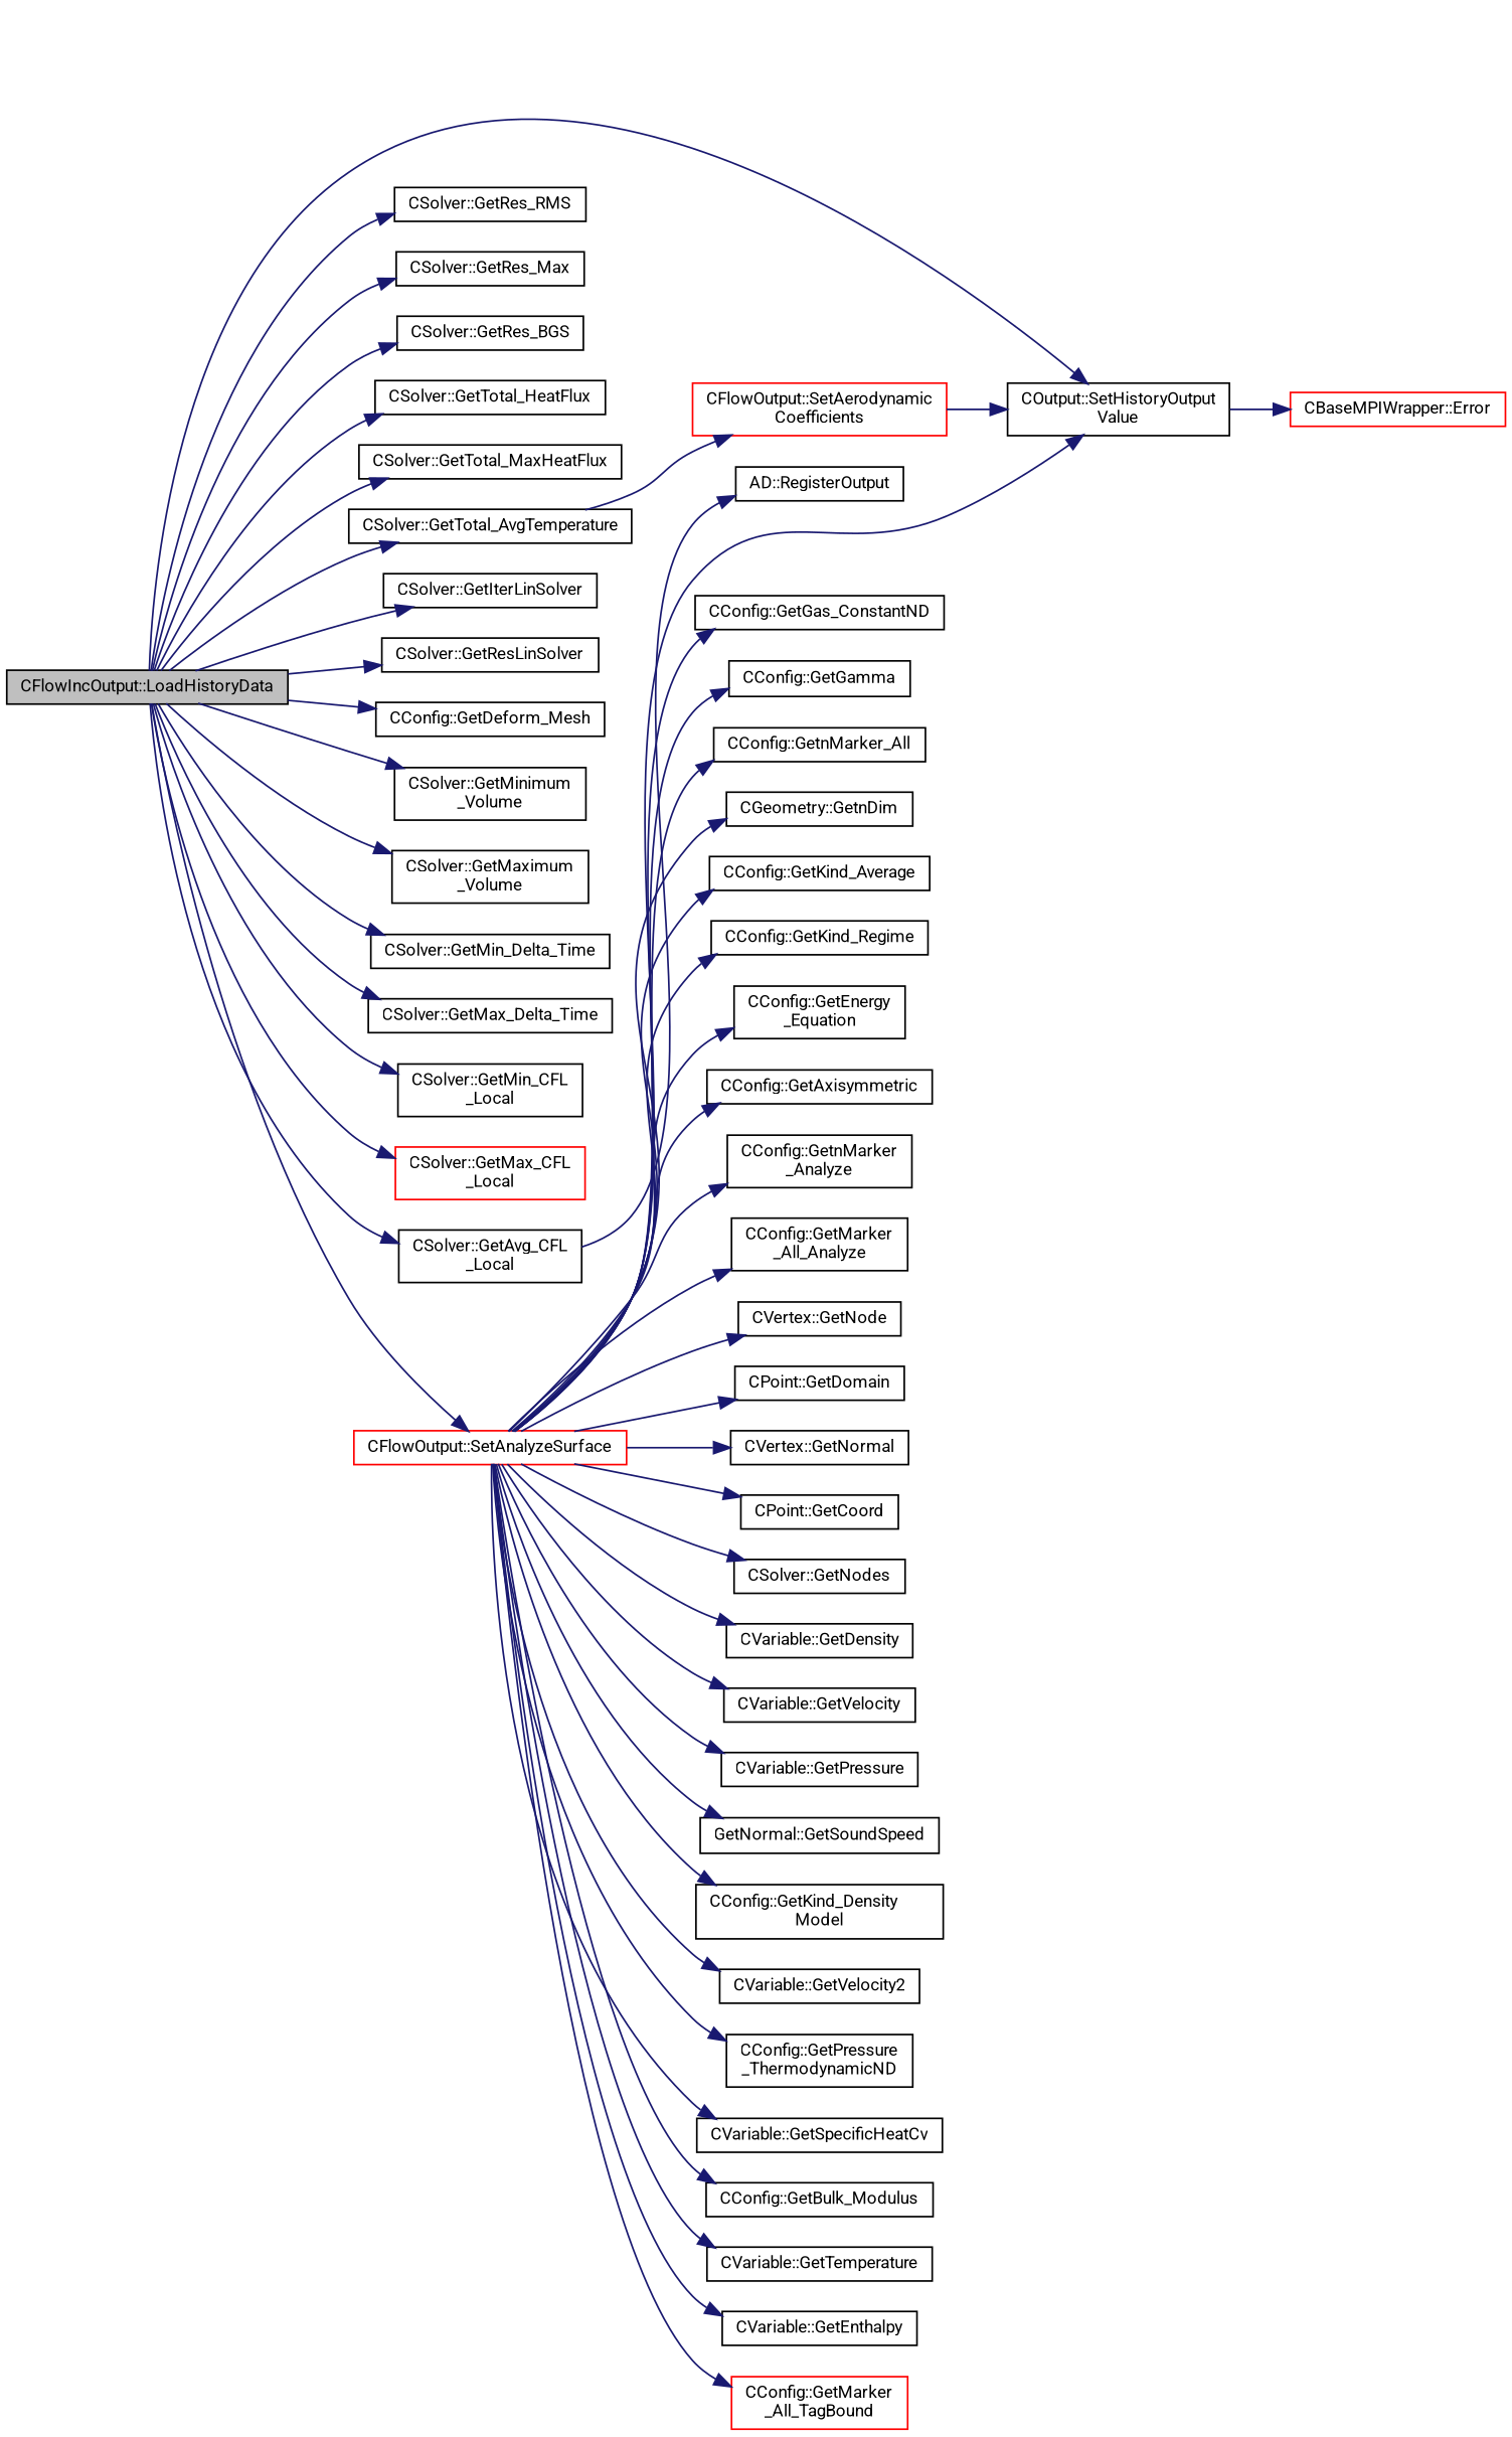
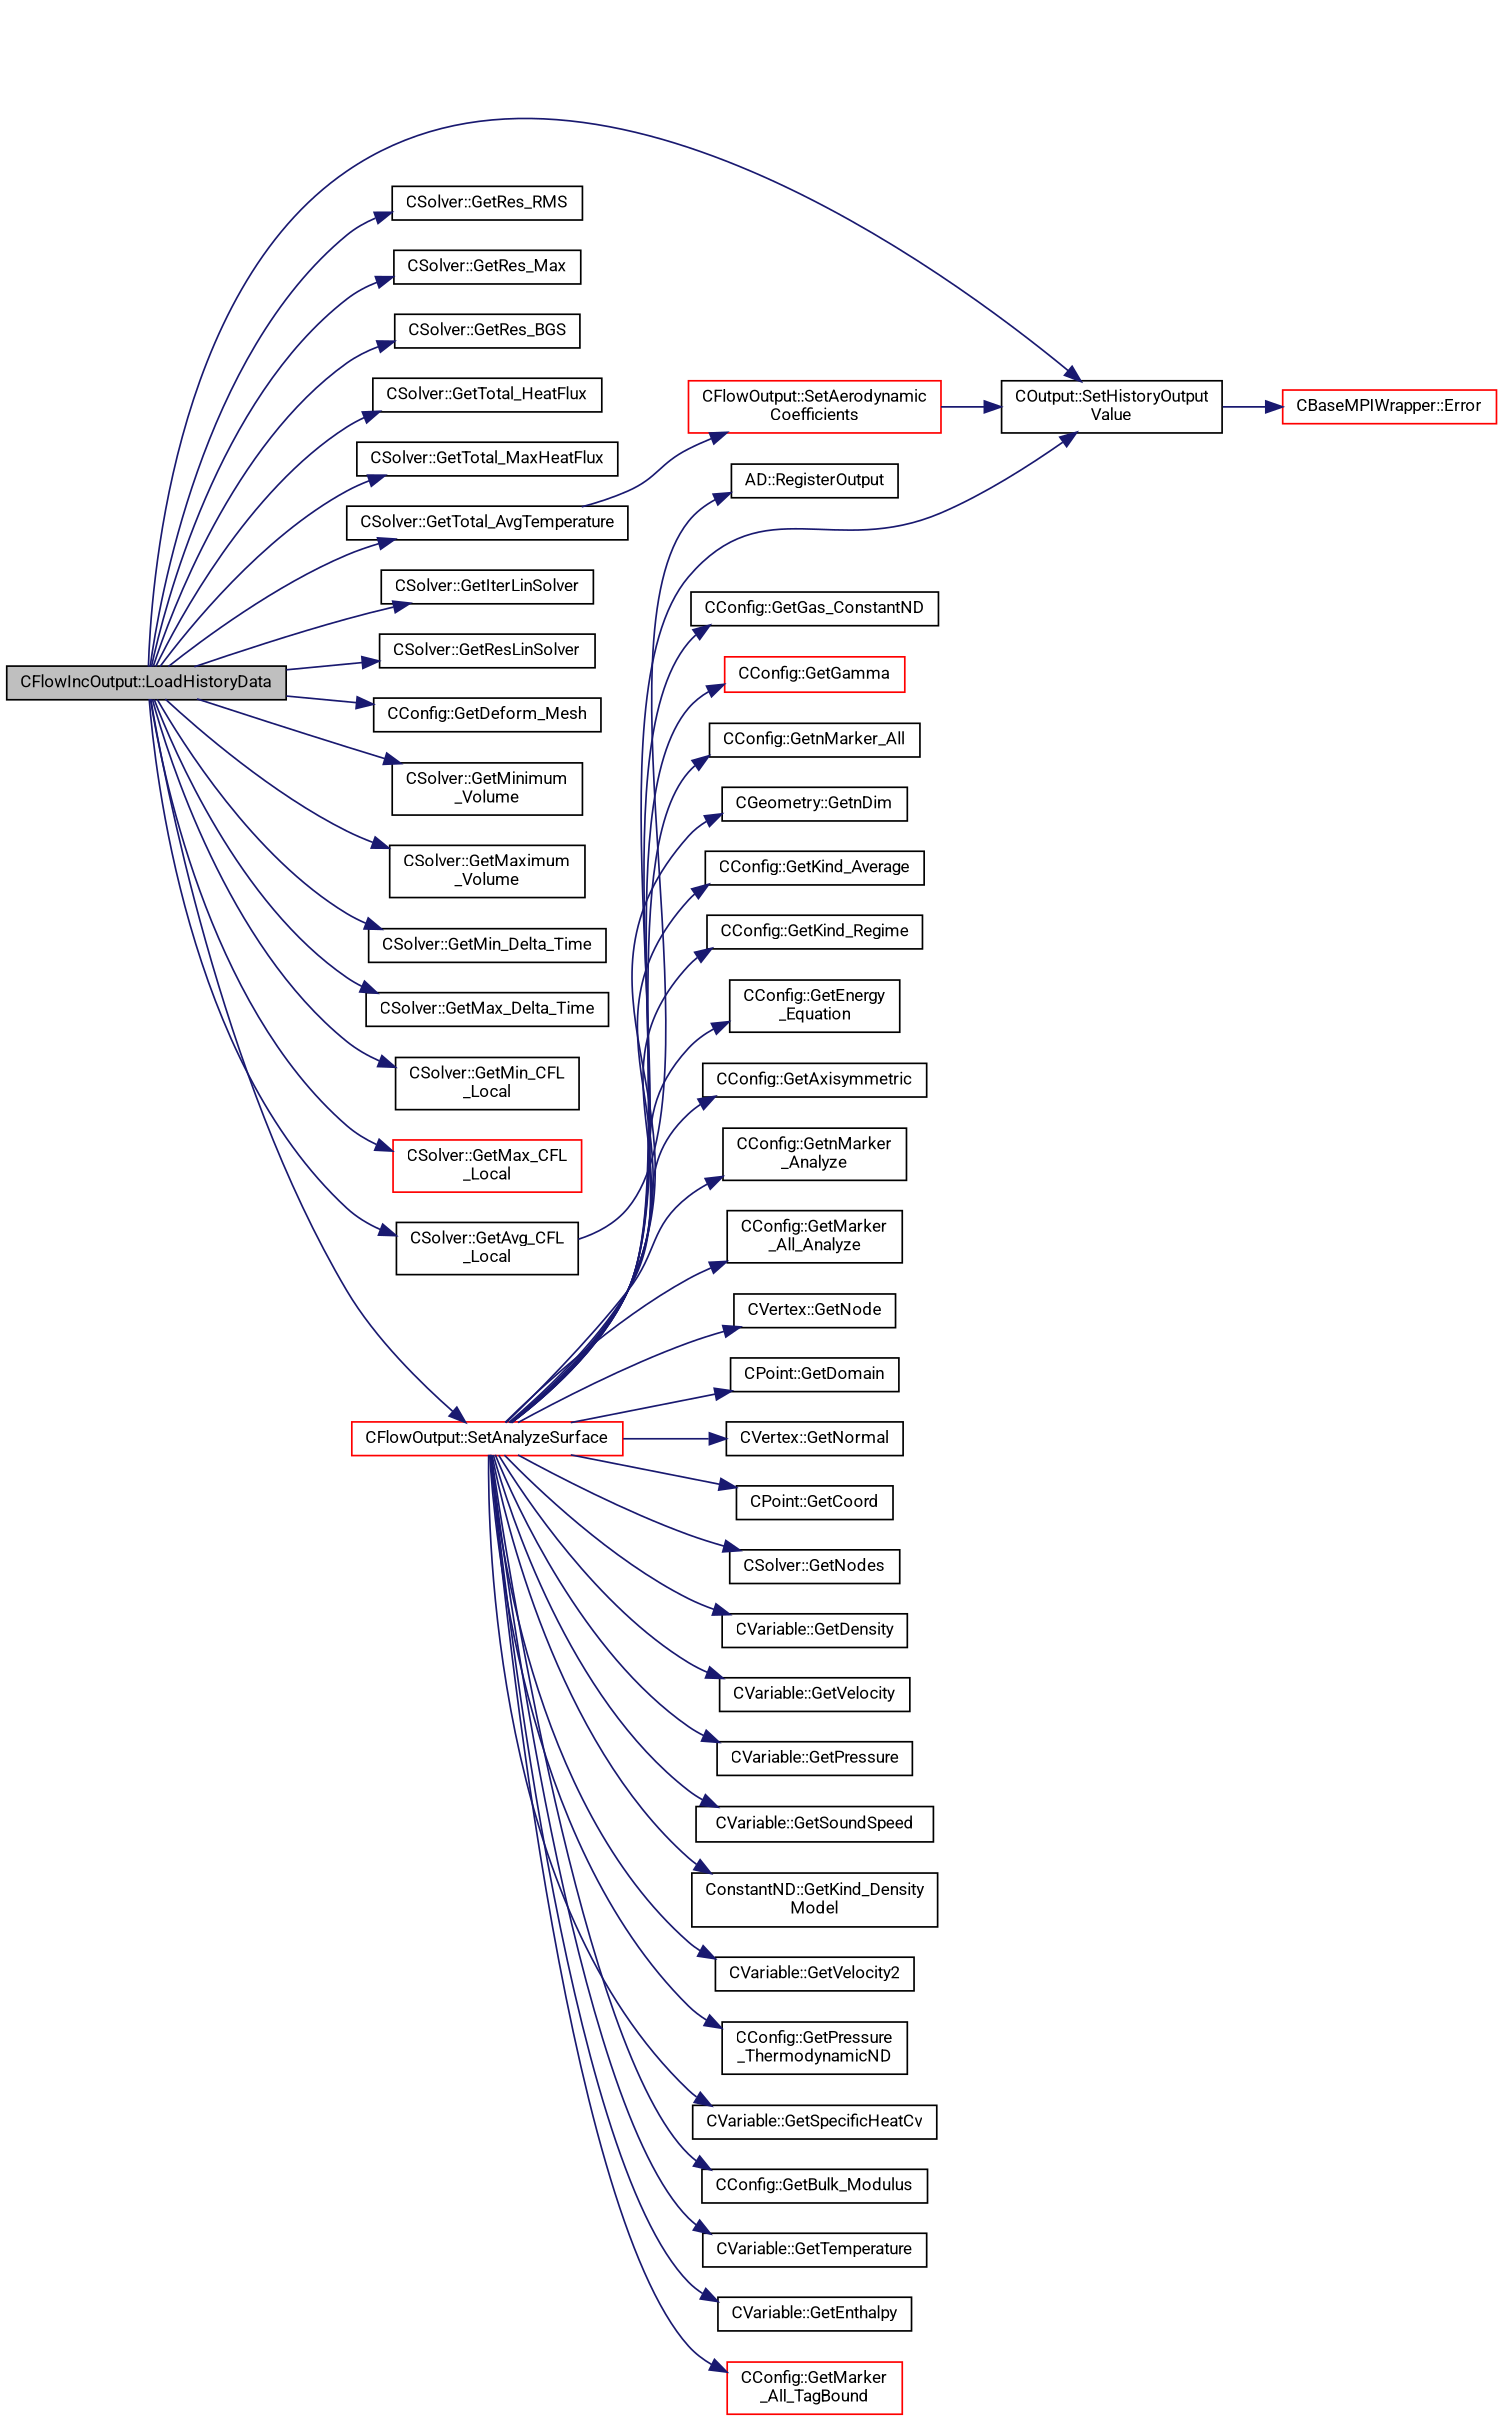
  digraph {
    fontname=Roboto
    rankdir=LR
    node [color=black fillcolor=white fontname=Roboto fontsize=10 shape=record style=filled]
    edge [color=midnightblue fontname=Roboto fontsize=10 labelfontname=Helvetica labelfontsize=10 style=solid]
    n1 [fillcolor=grey75 fontcolor=black height=0.2 label="CFlowIncOutput::LoadHistoryData" width=0.4]
    n2 [height=0.2 label="COutput::SetHistoryOutput\lValue" width=0.4]
    n3 [height=0.2 label="CSolver::GetRes_RMS" width=0.4]
    n4 [height=0.2 label="CSolver::GetRes_Max" width=0.4]
    n5 [height=0.2 label="CSolver::GetRes_BGS" width=0.4]
    n6 [height=0.2 label="CSolver::GetTotal_HeatFlux" width=0.4]
    n7 [height=0.2 label="CSolver::GetTotal_MaxHeatFlux" width=0.4]
    n8 [height=0.2 label="CSolver::GetTotal_AvgTemperature" width=0.4]
    n9 [height=0.2 label="CSolver::GetIterLinSolver" width=0.4]
    n10 [height=0.2 label="CSolver::GetResLinSolver" width=0.4]
    n11 [height=0.2 label="CConfig::GetDeform_Mesh" width=0.4]
    n12 [height=0.2 label="CSolver::GetMinimum\l_Volume" width=0.4]
    n13 [height=0.2 label="CSolver::GetMaximum\l_Volume" width=0.4]
    n14 [height=0.2 label="CSolver::GetMin_Delta_Time" width=0.4]
    n15 [height=0.2 label="CSolver::GetMax_Delta_Time" width=0.4]
    n16 [height=0.2 label="CSolver::GetMin_CFL\l_Local" width=0.4]
    n17 [color=red height=0.2 label="CSolver::GetMax_CFL\l_Local" width=0.4]
    n18 [height=0.2 label="CSolver::GetAvg_CFL\l_Local" width=0.4]
    n19 [color=red height=0.2 label="CFlowOutput::SetAnalyzeSurface" width=0.4]
    n20 [color=red height=0.2 label="CBaseMPIWrapper::Error" width=0.4]
    n21 [color=red height=0.2 label="CFlowOutput::SetAerodynamic\lCoefficients" width=0.4]
    n22 [height=0.2 label="AD::RegisterOutput" width=0.4]
    n23 [height=0.2 label="CConfig::GetGas_ConstantND" width=0.4]
-   n24 [height=0.2 label="CConfig::GetGamma" width=0.4]
+   n24 [color=red height=0.2 label="CConfig::GetGamma" width=0.4]
    n25 [height=0.2 label="CConfig::GetnMarker_All" width=0.4]
    n26 [height=0.2 label="CGeometry::GetnDim" width=0.4]
    n27 [height=0.2 label="CConfig::GetKind_Average" width=0.4]
    n28 [height=0.2 label="CConfig::GetKind_Regime" width=0.4]
    n29 [height=0.2 label="CConfig::GetEnergy\l_Equation" width=0.4]
    n30 [height=0.2 label="CConfig::GetAxisymmetric" width=0.4]
    n31 [height=0.2 label="CConfig::GetnMarker\l_Analyze" width=0.4]
    n32 [height=0.2 label="CConfig::GetMarker\l_All_Analyze" width=0.4]
    n33 [height=0.2 label="CVertex::GetNode" width=0.4]
    n34 [height=0.2 label="CPoint::GetDomain" width=0.4]
    n35 [height=0.2 label="CVertex::GetNormal" width=0.4]
    n36 [height=0.2 label="CPoint::GetCoord" width=0.4]
    n37 [height=0.2 label="CSolver::GetNodes" width=0.4]
    n38 [height=0.2 label="CVariable::GetDensity" width=0.4]
    n39 [height=0.2 label="CVariable::GetVelocity" width=0.4]
    n40 [height=0.2 label="CVariable::GetPressure" width=0.4]
-   n41 [height=0.2 label="GetNormal::GetSoundSpeed" width=0.4]
-   n42 [height=0.2 label="CConfig::GetKind_Density\lModel" width=0.4]
+   n41 [height=0.2 label="CVariable::GetSoundSpeed" width=0.4]
+   n42 [height=0.2 label="ConstantND::GetKind_Density\lModel" width=0.4]
    n43 [height=0.2 label="CVariable::GetVelocity2" width=0.4]
    n44 [height=0.2 label="CConfig::GetPressure\l_ThermodynamicND" width=0.4]
    n45 [height=0.2 label="CVariable::GetSpecificHeatCv" width=0.4]
    n46 [height=0.2 label="CConfig::GetBulk_Modulus" width=0.4]
    n47 [height=0.2 label="CVariable::GetTemperature" width=0.4]
    n48 [height=0.2 label="CVariable::GetEnthalpy" width=0.4]
    n49 [color=red height=0.2 label="CConfig::GetMarker\l_All_TagBound" width=0.4]
    n1 -> n2
    n1 -> n3
    n1 -> n4
    n1 -> n5
    n1 -> n6
    n1 -> n7
    n1 -> n8
    n1 -> n9
    n1 -> n10
    n1 -> n11
    n1 -> n12
    n1 -> n13
    n1 -> n14
    n1 -> n15
    n1 -> n16
    n1 -> n17
    n1 -> n18
    n1 -> n19
    n2 -> n20
    n8 -> n21
    n18 -> n22
    n19 -> n2
    n19 -> n23
    n19 -> n24
    n19 -> n25
    n19 -> n26
    n19 -> n27
    n19 -> n28
    n19 -> n29
    n19 -> n30
    n19 -> n31
    n19 -> n32
    n19 -> n33
    n19 -> n34
    n19 -> n35
    n19 -> n36
    n19 -> n37
    n19 -> n38
    n19 -> n39
    n19 -> n40
    n19 -> n41
    n19 -> n42
    n19 -> n43
    n19 -> n44
    n19 -> n45
    n19 -> n46
    n19 -> n47
    n19 -> n48
    n19 -> n49
    n21 -> n2
  }
